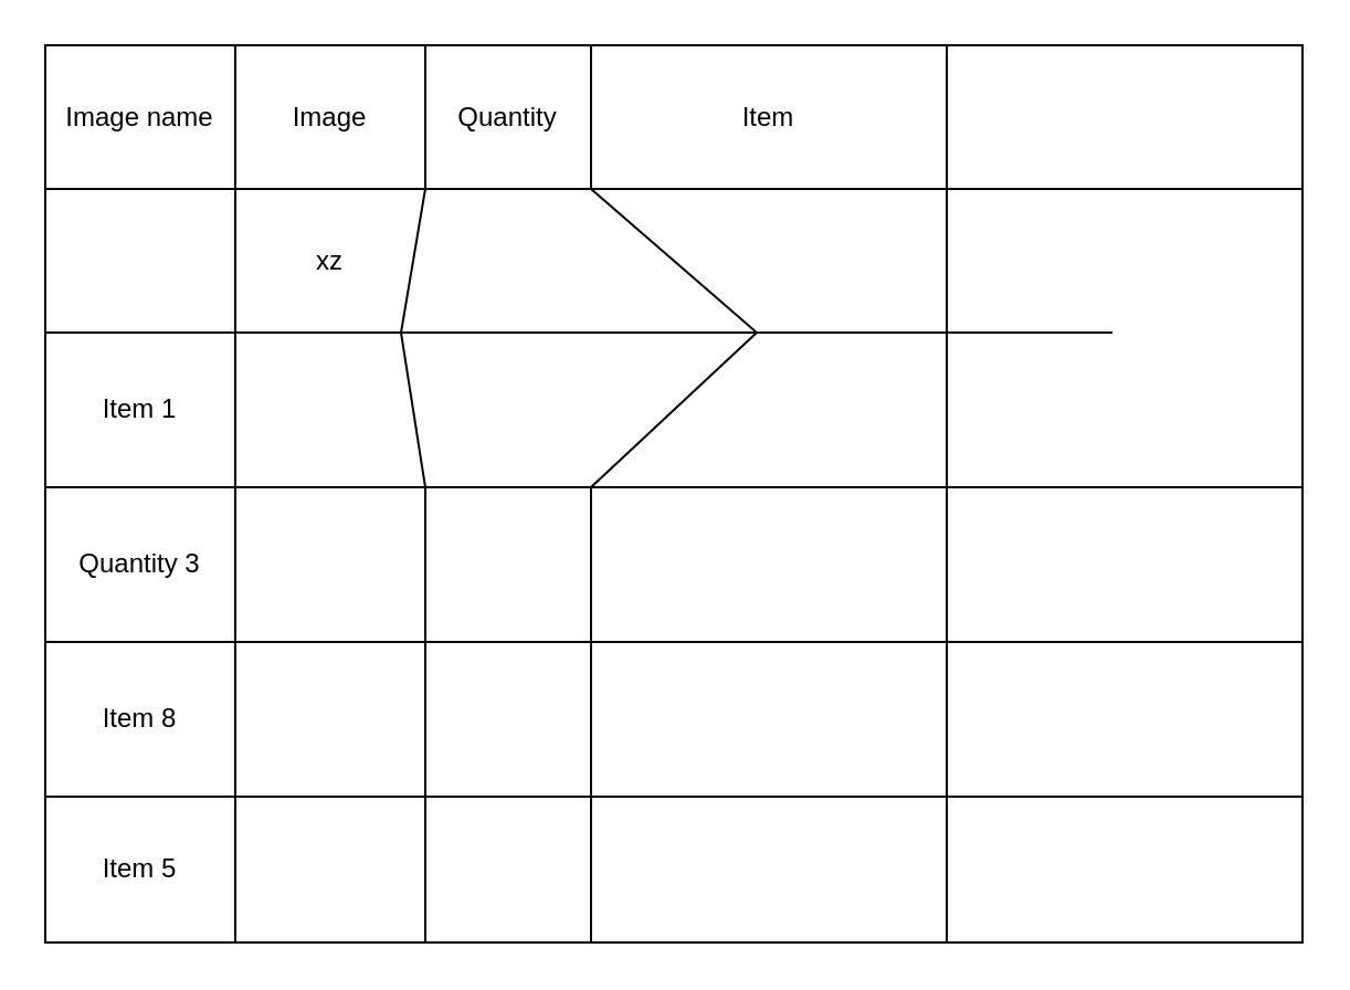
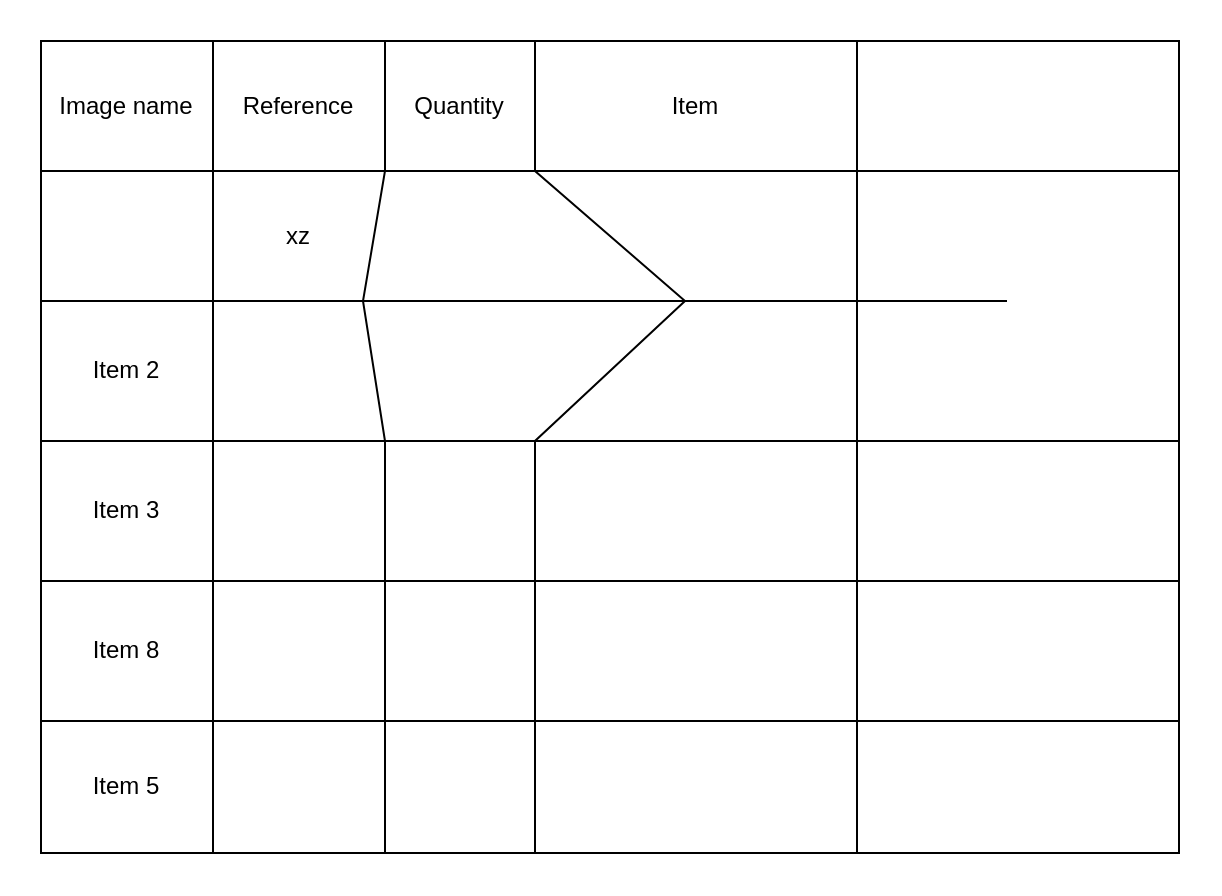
  <mxCell id="0" />
  <mxCell id="1" parent="0" />
  <mxCell id="2" value="" style="shape=table;startSize=0;container=1;collapsible=0;childLayout=tableLayout;" parent="1" vertex="1"><mxGeometry x="20" y="20" width="569" height="406" as="geometry" /></mxCell>
  <mxCell id="3" value="" style="shape=partialRectangle;collapsible=0;dropTarget=0;pointerEvents=0;fillColor=none;top=0;left=0;bottom=0;right=0;points=[[0,0.5],[1,0.5]];portConstraint=eastwest;" parent="2" vertex="1"><mxGeometry width="569" height="65" as="geometry" /></mxCell>
  <mxCell id="4" value="Image name" style="shape=partialRectangle;html=1;whiteSpace=wrap;connectable=0;overflow=hidden;fillColor=none;top=0;left=0;bottom=0;right=0;" parent="3" vertex="1"><mxGeometry width="86" height="65" as="geometry" /></mxCell>
- <mxCell id="5" value="Image" style="shape=partialRectangle;html=1;whiteSpace=wrap;connectable=0;overflow=hidden;fillColor=none;top=0;left=0;bottom=0;right=0;" parent="3" vertex="1"><mxGeometry x="86" width="86" height="65" as="geometry" /></mxCell>
+ <mxCell id="5" value="Reference" style="shape=partialRectangle;html=1;whiteSpace=wrap;connectable=0;overflow=hidden;fillColor=none;top=0;left=0;bottom=0;right=0;" parent="3" vertex="1"><mxGeometry x="86" width="86" height="65" as="geometry" /></mxCell>
  <mxCell id="6" value="Quantity" style="shape=partialRectangle;html=1;whiteSpace=wrap;connectable=0;overflow=hidden;fillColor=none;top=0;left=0;bottom=0;right=0;" parent="3" vertex="1"><mxGeometry x="172" width="75" height="65" as="geometry" /></mxCell>
  <mxCell id="7" value="Item" style="shape=partialRectangle;html=1;whiteSpace=wrap;connectable=0;overflow=hidden;fillColor=none;top=0;left=0;bottom=0;right=0;" parent="3" vertex="1"><mxGeometry x="247" width="161" height="65" as="geometry" /></mxCell>
  <mxCell id="8" style="shape=partialRectangle;html=1;whiteSpace=wrap;connectable=0;overflow=hidden;fillColor=none;top=0;left=0;bottom=0;right=0;" vertex="1" parent="3"><mxGeometry x="408" width="161" height="65" as="geometry" /></mxCell>
  <mxCell id="9" style="shape=partialRectangle;collapsible=0;dropTarget=0;pointerEvents=0;fillColor=none;top=0;left=0;bottom=0;right=0;points=[[0,0.5],[1,0.5]];portConstraint=eastwest;" parent="2" vertex="1"><mxGeometry y="65" width="569" height="65" as="geometry" /></mxCell>
  <mxCell id="10" value="xz" style="shape=partialRectangle;html=1;whiteSpace=wrap;connectable=0;overflow=hidden;fillColor=none;top=0;left=0;bottom=0;right=0;" parent="9" vertex="1"><mxGeometry x="86" width="86" height="65" as="geometry" /></mxCell>
  <mxCell id="11" style="shape=partialRectangle;html=1;whiteSpace=wrap;connectable=0;overflow=hidden;fillColor=none;top=0;left=0;bottom=0;right=0;" parent="9" vertex="1"><mxGeometry x="172" width="75" height="65" as="geometry" /></mxCell>
  <mxCell id="12" style="shape=partialRectangle;html=1;whiteSpace=wrap;connectable=0;overflow=hidden;fillColor=none;top=0;left=0;bottom=0;right=0;" parent="9" vertex="1"><mxGeometry x="247" width="161" height="65" as="geometry" /></mxCell>
  <mxCell id="13" style="shape=partialRectangle;html=1;whiteSpace=wrap;connectable=0;overflow=hidden;fillColor=none;top=0;left=0;bottom=0;right=0;" vertex="1" parent="9"><mxGeometry x="408" width="161" height="65" as="geometry" /></mxCell>
  <mxCell id="14" style="shape=partialRectangle;collapsible=0;dropTarget=0;pointerEvents=0;fillColor=none;top=0;left=0;bottom=0;right=0;points=[[0,0.5],[1,0.5]];portConstraint=eastwest;" parent="2" vertex="1"><mxGeometry y="130" width="569" height="70" as="geometry" /></mxCell>
- <mxCell id="15" value="Item 1" style="shape=partialRectangle;html=1;whiteSpace=wrap;connectable=0;overflow=hidden;fillColor=none;top=0;left=0;bottom=0;right=0;" parent="14" vertex="1"><mxGeometry width="86" height="70" as="geometry" /></mxCell>
+ <mxCell id="15" value="Item 2" style="shape=partialRectangle;html=1;whiteSpace=wrap;connectable=0;overflow=hidden;fillColor=none;top=0;left=0;bottom=0;right=0;" parent="14" vertex="1"><mxGeometry width="86" height="70" as="geometry" /></mxCell>
  <mxCell id="16" style="shape=partialRectangle;html=1;whiteSpace=wrap;connectable=0;overflow=hidden;fillColor=none;top=0;left=0;bottom=0;right=0;" parent="14" vertex="1"><mxGeometry x="86" width="86" height="70" as="geometry" /></mxCell>
  <mxCell id="17" style="shape=partialRectangle;html=1;whiteSpace=wrap;connectable=0;overflow=hidden;fillColor=none;top=0;left=0;bottom=0;right=0;" parent="14" vertex="1"><mxGeometry x="172" width="75" height="70" as="geometry" /></mxCell>
  <mxCell id="18" style="shape=partialRectangle;html=1;whiteSpace=wrap;connectable=0;overflow=hidden;fillColor=none;top=0;left=0;bottom=0;right=0;" parent="14" vertex="1"><mxGeometry x="247" width="161" height="70" as="geometry" /></mxCell>
  <mxCell id="19" style="shape=partialRectangle;html=1;whiteSpace=wrap;connectable=0;overflow=hidden;fillColor=none;top=0;left=0;bottom=0;right=0;" vertex="1" parent="14"><mxGeometry x="408" width="161" height="70" as="geometry" /></mxCell>
  <mxCell id="20" value="" style="shape=partialRectangle;collapsible=0;dropTarget=0;pointerEvents=0;fillColor=none;top=0;left=0;bottom=0;right=0;points=[[0,0.5],[1,0.5]];portConstraint=eastwest;" parent="2" vertex="1"><mxGeometry y="200" width="569" height="70" as="geometry" /></mxCell>
- <mxCell id="21" value="Quantity 3" style="shape=partialRectangle;html=1;whiteSpace=wrap;connectable=0;overflow=hidden;fillColor=none;top=0;left=0;bottom=0;right=0;" parent="20" vertex="1"><mxGeometry width="86" height="70" as="geometry" /></mxCell>
+ <mxCell id="21" value="Item 3" style="shape=partialRectangle;html=1;whiteSpace=wrap;connectable=0;overflow=hidden;fillColor=none;top=0;left=0;bottom=0;right=0;" parent="20" vertex="1"><mxGeometry width="86" height="70" as="geometry" /></mxCell>
  <mxCell id="22" value="" style="shape=partialRectangle;html=1;whiteSpace=wrap;connectable=0;overflow=hidden;fillColor=none;top=0;left=0;bottom=0;right=0;" parent="20" vertex="1"><mxGeometry x="86" width="86" height="70" as="geometry" /></mxCell>
  <mxCell id="23" value="" style="shape=partialRectangle;html=1;whiteSpace=wrap;connectable=0;overflow=hidden;fillColor=none;top=0;left=0;bottom=0;right=0;" parent="20" vertex="1"><mxGeometry x="172" width="75" height="70" as="geometry" /></mxCell>
  <mxCell id="24" value="" style="shape=partialRectangle;html=1;whiteSpace=wrap;connectable=0;overflow=hidden;fillColor=none;top=0;left=0;bottom=0;right=0;" parent="20" vertex="1"><mxGeometry x="247" width="161" height="70" as="geometry" /></mxCell>
  <mxCell id="25" style="shape=partialRectangle;html=1;whiteSpace=wrap;connectable=0;overflow=hidden;fillColor=none;top=0;left=0;bottom=0;right=0;" vertex="1" parent="20"><mxGeometry x="408" width="161" height="70" as="geometry" /></mxCell>
  <mxCell id="26" value="" style="shape=partialRectangle;collapsible=0;dropTarget=0;pointerEvents=0;fillColor=none;top=0;left=0;bottom=0;right=0;points=[[0,0.5],[1,0.5]];portConstraint=eastwest;" parent="2" vertex="1"><mxGeometry y="270" width="569" height="70" as="geometry" /></mxCell>
  <mxCell id="27" value="Item 8" style="shape=partialRectangle;html=1;whiteSpace=wrap;connectable=0;overflow=hidden;fillColor=none;top=0;left=0;bottom=0;right=0;" parent="26" vertex="1"><mxGeometry width="86" height="70" as="geometry" /></mxCell>
  <mxCell id="28" value="" style="shape=partialRectangle;html=1;whiteSpace=wrap;connectable=0;overflow=hidden;fillColor=none;top=0;left=0;bottom=0;right=0;" parent="26" vertex="1"><mxGeometry x="86" width="86" height="70" as="geometry" /></mxCell>
  <mxCell id="29" value="" style="shape=partialRectangle;html=1;whiteSpace=wrap;connectable=0;overflow=hidden;fillColor=none;top=0;left=0;bottom=0;right=0;" parent="26" vertex="1"><mxGeometry x="172" width="75" height="70" as="geometry" /></mxCell>
  <mxCell id="30" value="" style="shape=partialRectangle;html=1;whiteSpace=wrap;connectable=0;overflow=hidden;fillColor=none;top=0;left=0;bottom=0;right=0;" parent="26" vertex="1"><mxGeometry x="247" width="161" height="70" as="geometry" /></mxCell>
  <mxCell id="31" style="shape=partialRectangle;html=1;whiteSpace=wrap;connectable=0;overflow=hidden;fillColor=none;top=0;left=0;bottom=0;right=0;" vertex="1" parent="26"><mxGeometry x="408" width="161" height="70" as="geometry" /></mxCell>
  <mxCell id="32" value="" style="shape=partialRectangle;collapsible=0;dropTarget=0;pointerEvents=0;fillColor=none;top=0;left=0;bottom=0;right=0;points=[[0,0.5],[1,0.5]];portConstraint=eastwest;" parent="2" vertex="1"><mxGeometry y="340" width="569" height="66" as="geometry" /></mxCell>
  <mxCell id="33" value="Item 5" style="shape=partialRectangle;html=1;whiteSpace=wrap;connectable=0;overflow=hidden;fillColor=none;top=0;left=0;bottom=0;right=0;" parent="32" vertex="1"><mxGeometry width="86" height="66" as="geometry" /></mxCell>
  <mxCell id="34" value="" style="shape=partialRectangle;html=1;whiteSpace=wrap;connectable=0;overflow=hidden;fillColor=none;top=0;left=0;bottom=0;right=0;" parent="32" vertex="1"><mxGeometry x="86" width="86" height="66" as="geometry" /></mxCell>
  <mxCell id="35" value="" style="shape=partialRectangle;html=1;whiteSpace=wrap;connectable=0;overflow=hidden;fillColor=none;top=0;left=0;bottom=0;right=0;" parent="32" vertex="1"><mxGeometry x="172" width="75" height="66" as="geometry" /></mxCell>
  <mxCell id="36" value="" style="shape=partialRectangle;html=1;whiteSpace=wrap;connectable=0;overflow=hidden;fillColor=none;top=0;left=0;bottom=0;right=0;" parent="32" vertex="1"><mxGeometry x="247" width="161" height="66" as="geometry" /></mxCell>
  <mxCell id="37" style="shape=partialRectangle;html=1;whiteSpace=wrap;connectable=0;overflow=hidden;fillColor=none;top=0;left=0;bottom=0;right=0;" vertex="1" parent="32"><mxGeometry x="408" width="161" height="66" as="geometry" /></mxCell>
